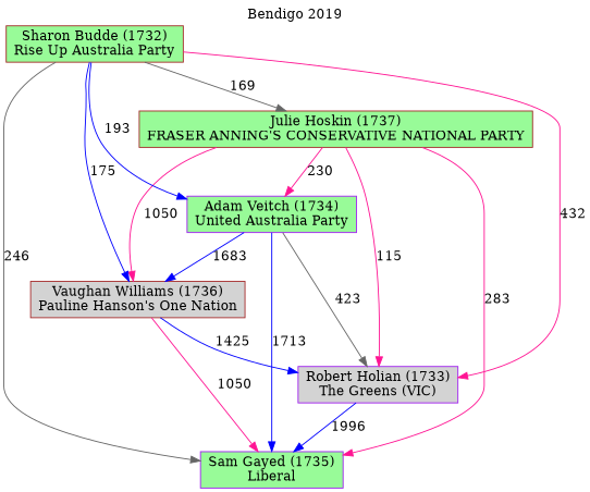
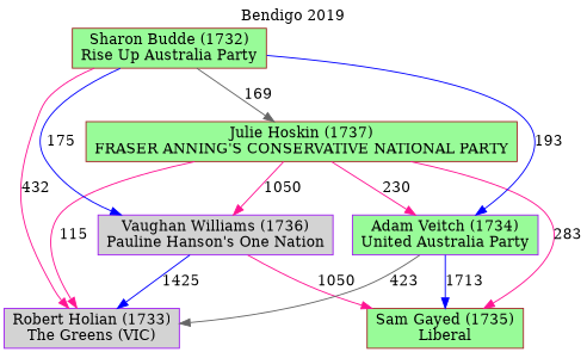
  digraph {
    label="Bendigo 2019"
    labelloc=t
    mclimit=10
    node [color=purple fillcolor=palegreen shape=box style=filled]
    edge [color=blue]
-   n1 [label="Sam Gayed (1735)\nLiberal"]
+   n1 [color=brown label="Sam Gayed (1735)\nLiberal"]
    n2 [fillcolor=lightgrey label="Robert Holian (1733)\nThe Greens (VIC)"]
-   n3 [color=brown fillcolor=lightgrey label="Vaughan Williams (1736)\nPauline Hanson's One Nation"]
+   n3 [fillcolor=lightgrey label="Vaughan Williams (1736)\nPauline Hanson's One Nation"]
    n4 [label="Adam Veitch (1734)\nUnited Australia Party"]
    n5 [color=brown label="Julie Hoskin (1737)\nFRASER ANNING'S CONSERVATIVE NATIONAL PARTY"]
    n6 [color=brown label="Sharon Budde (1732)\nRise Up Australia Party"]
-   n2 -> n1 [label=1996]
    n3 -> n1 [color=deeppink label=1050]
    n3 -> n2 [label=1425]
    n4 -> n1 [label=1713]
    n4 -> n2 [color=gray40 label=423]
-   n4 -> n3 [label=1683]
    n5 -> n1 [color=deeppink label=283]
    n5 -> n2 [color=deeppink label=115]
    n5 -> n3 [color=deeppink label=1050]
    n5 -> n4 [color=deeppink label=230]
-   n6 -> n1 [color=gray40 label=246]
    n6 -> n2 [color=deeppink label=432]
    n6 -> n3 [label=175]
    n6 -> n4 [label=193]
    n6 -> n5 [color=gray40 label=169]
  }
